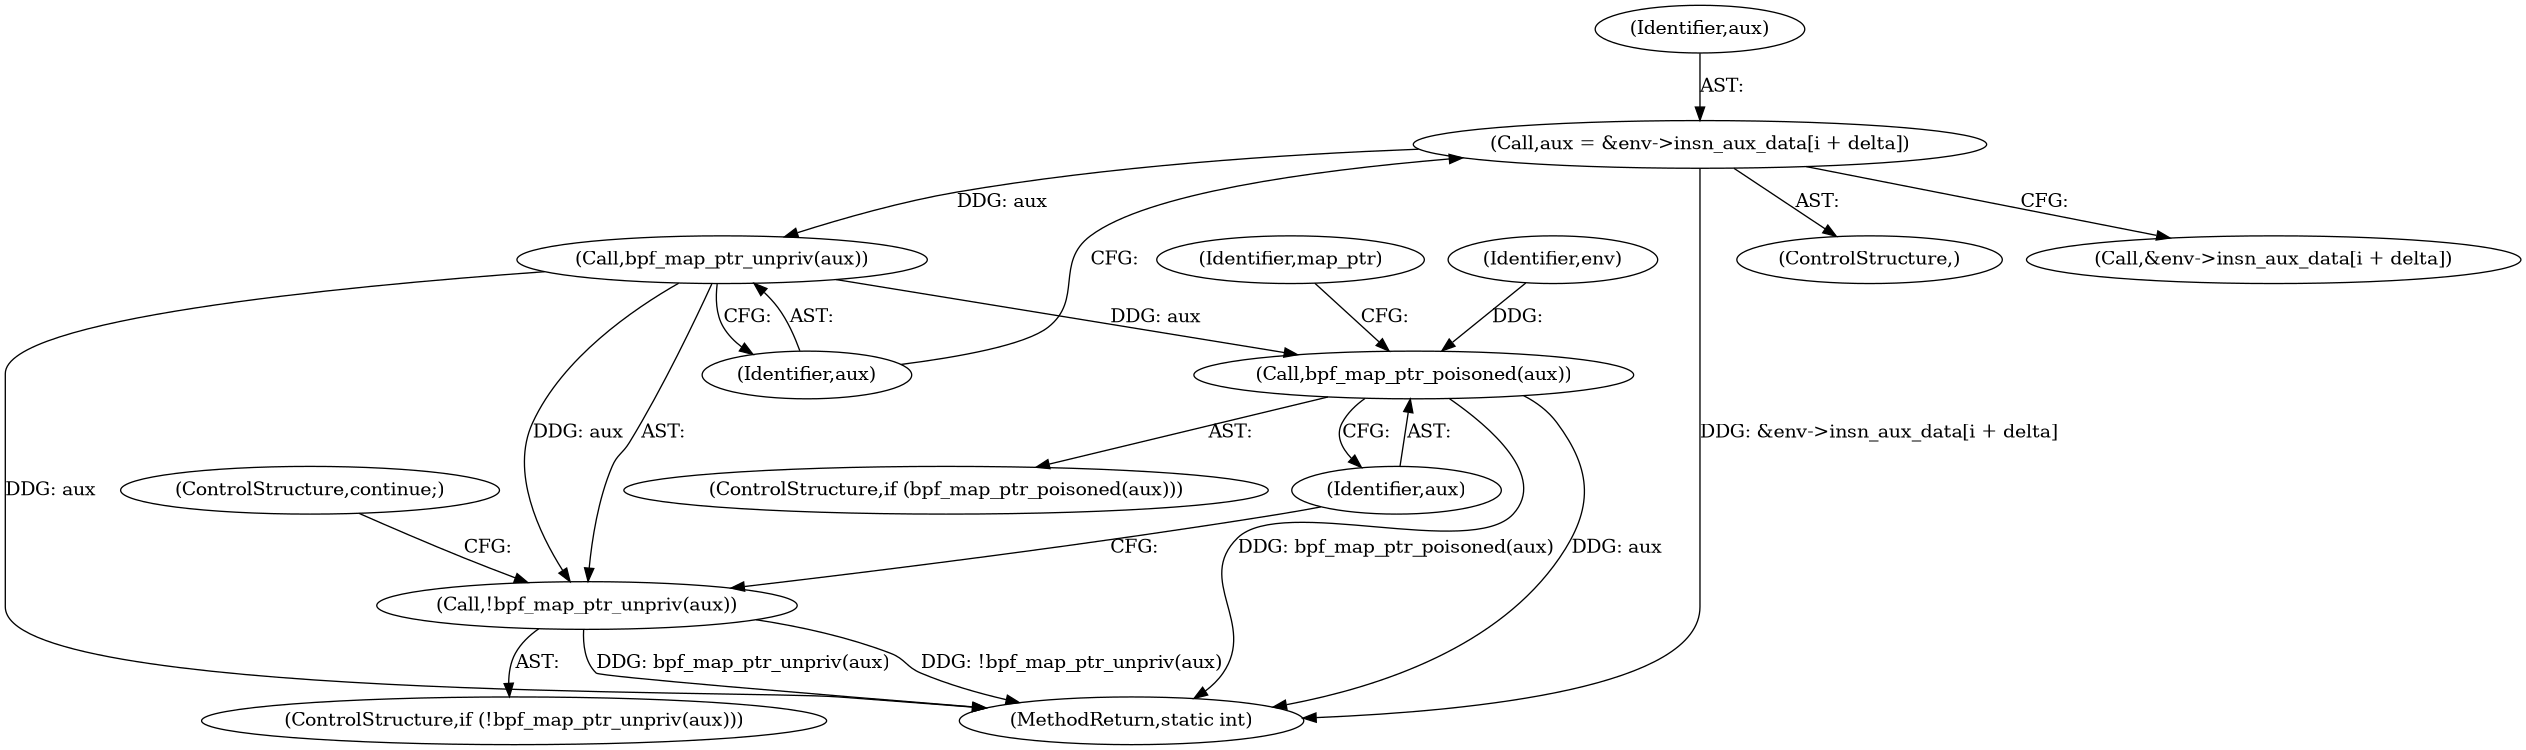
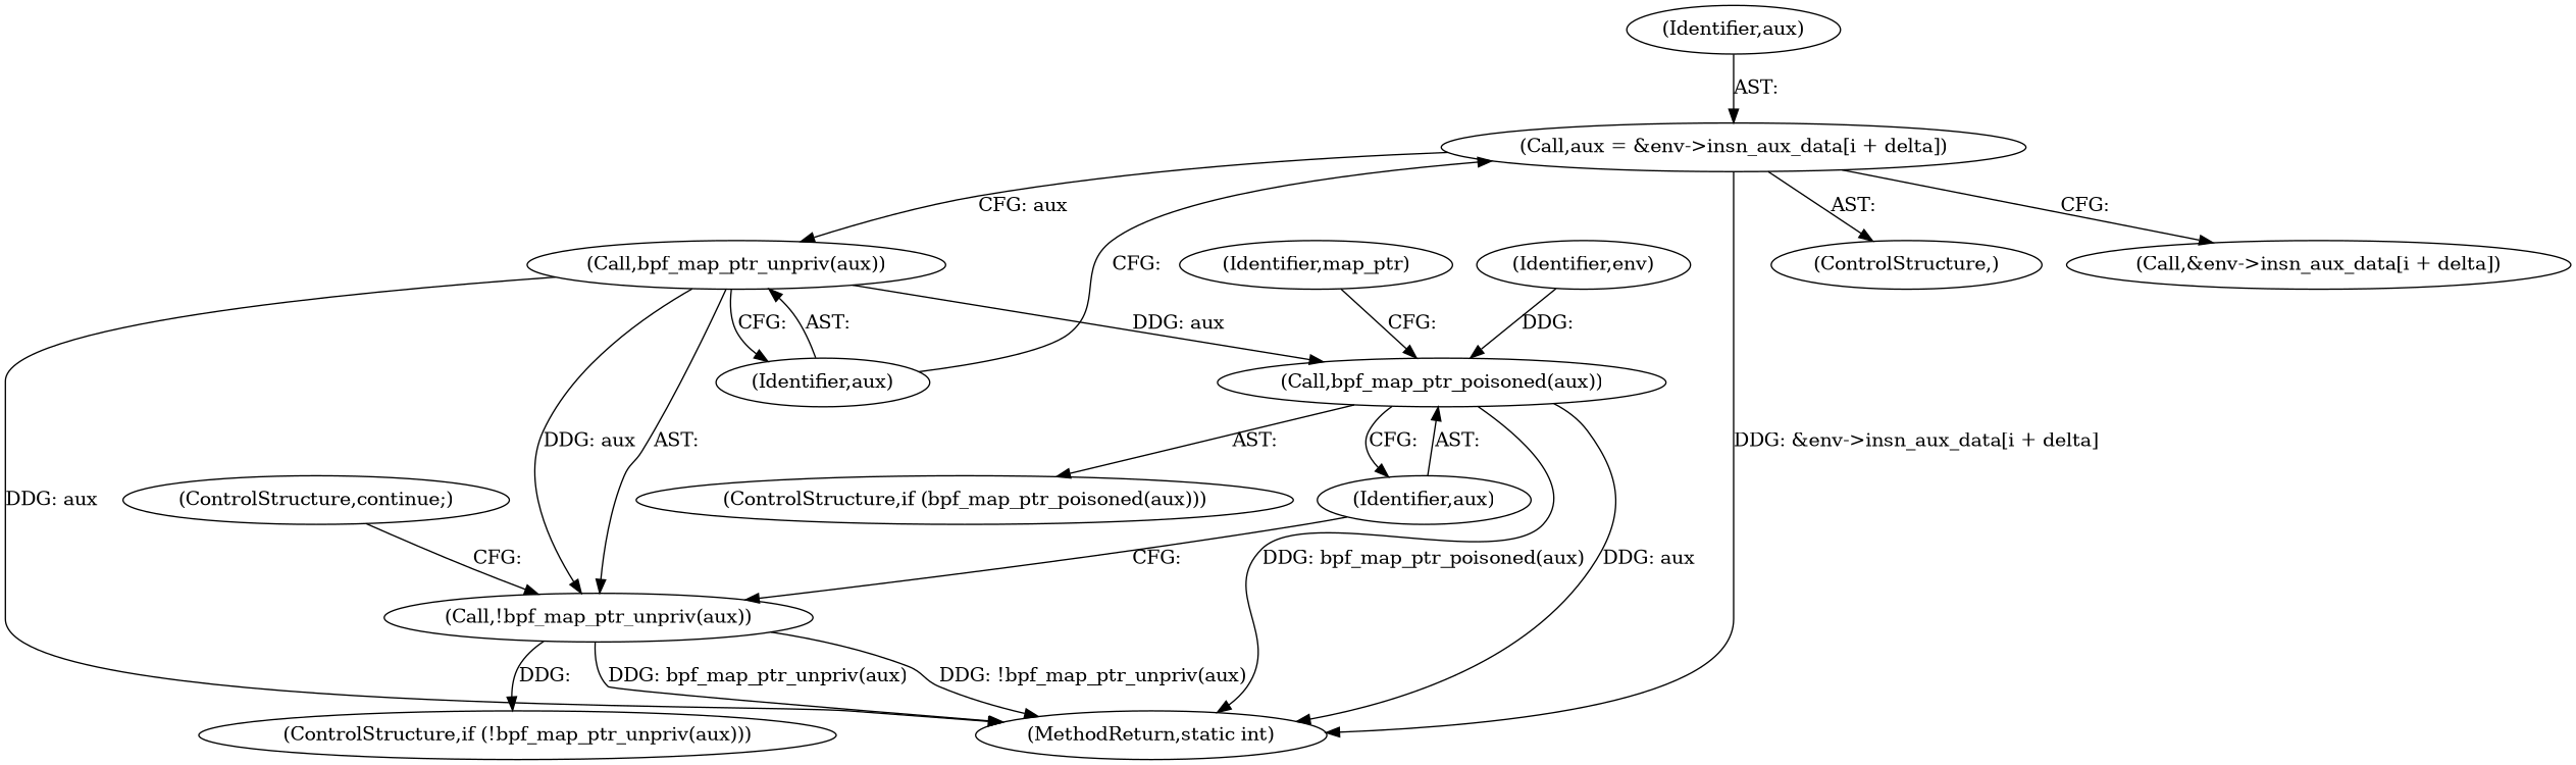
  digraph {
    n1 [label="(Call,aux = &env->insn_aux_data[i + delta])"]
    n2 [label="(Call,bpf_map_ptr_unpriv(aux))"]
    n3 [label="(ControlStructure,)"]
    n4 [label="(Call,&env->insn_aux_data[i + delta])"]
    n5 [label="(MethodReturn,static int)"]
    n6 [label="(Call,!bpf_map_ptr_unpriv(aux))"]
    n7 [label="(Call,bpf_map_ptr_poisoned(aux))"]
    n8 [label="(Identifier,aux)"]
    n9 [label="(ControlStructure,if (!bpf_map_ptr_unpriv(aux)))"]
    n10 [label="(ControlStructure,if (bpf_map_ptr_poisoned(aux)))"]
    n11 [label="(Identifier,aux)"]
    n12 [label="(ControlStructure,continue;)"]
    n13 [label="(Identifier,aux)"]
    n14 [label="(Identifier,map_ptr)"]
    n15 [label="(Identifier,env)"]
-   n1 -> n2 [label="DDG: aux"]
+   n1 -> n2 [label="CFG: aux"]
    n1 -> n3 [label="AST: "]
    n1 -> n4 [label="CFG: "]
    n1 -> n5 [label="DDG: &env->insn_aux_data[i + delta]"]
    n2 -> n5 [label="DDG: aux"]
    n2 -> n6 [label="AST: "]
    n2 -> n6 [label="DDG: aux"]
    n2 -> n7 [label="DDG: aux"]
    n2 -> n8 [label="CFG: "]
    n6 -> n5 [label="DDG: bpf_map_ptr_unpriv(aux)"]
    n6 -> n5 [label="DDG: !bpf_map_ptr_unpriv(aux)"]
-   n6 -> n9 [label="AST: "]
+   n6 -> n9 [label="DDG: "]
    n7 -> n5 [label="DDG: aux"]
    n7 -> n5 [label="DDG: bpf_map_ptr_poisoned(aux)"]
    n7 -> n10 [label="AST: "]
    n7 -> n11 [label="CFG: "]
    n8 -> n1 [label="CFG: "]
    n8 -> n2 [label="AST: "]
    n11 -> n6 [label="CFG: "]
    n11 -> n7 [label="AST: "]
    n12 -> n6 [label="CFG: "]
    n13 -> n1 [label="AST: "]
    n14 -> n7 [label="CFG: "]
    n15 -> n7 [label="DDG: "]
  }
